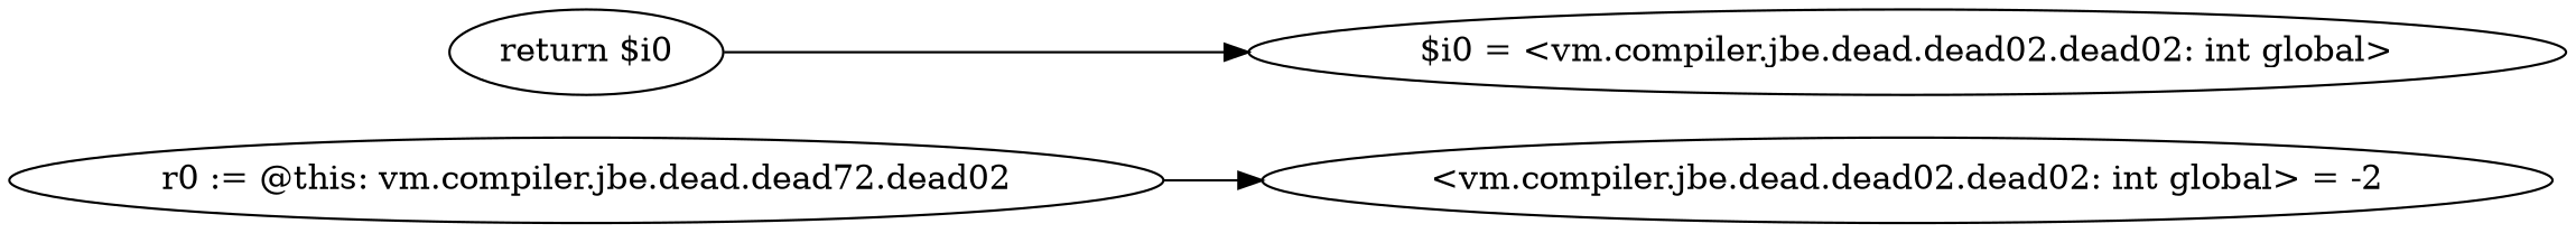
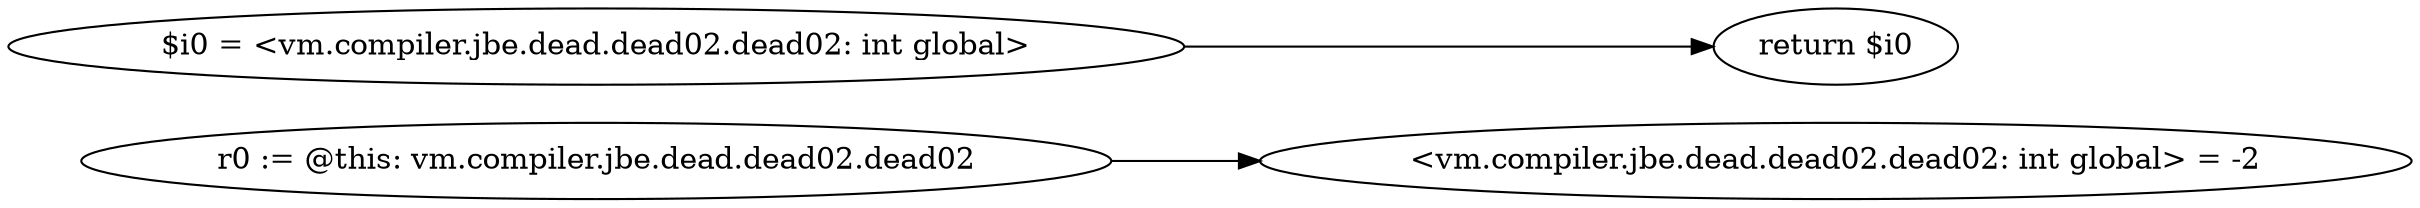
  digraph {
    rankdir=LR
-   "r0 := @this: vm.compiler.jbe.dead.dead02.dead02" [label="r0 := @this: vm.compiler.jbe.dead.dead72.dead02"]
+   "r0 := @this: vm.compiler.jbe.dead.dead02.dead02"
    "<vm.compiler.jbe.dead.dead02.dead02: int global> = -2"
    "$i0 = <vm.compiler.jbe.dead.dead02.dead02: int global>"
    "return $i0"
    "r0 := @this: vm.compiler.jbe.dead.dead02.dead02" -> "<vm.compiler.jbe.dead.dead02.dead02: int global> = -2"
-   "return $i0" -> "$i0 = <vm.compiler.jbe.dead.dead02.dead02: int global>"
+   "$i0 = <vm.compiler.jbe.dead.dead02.dead02: int global>" -> "return $i0"
  }
